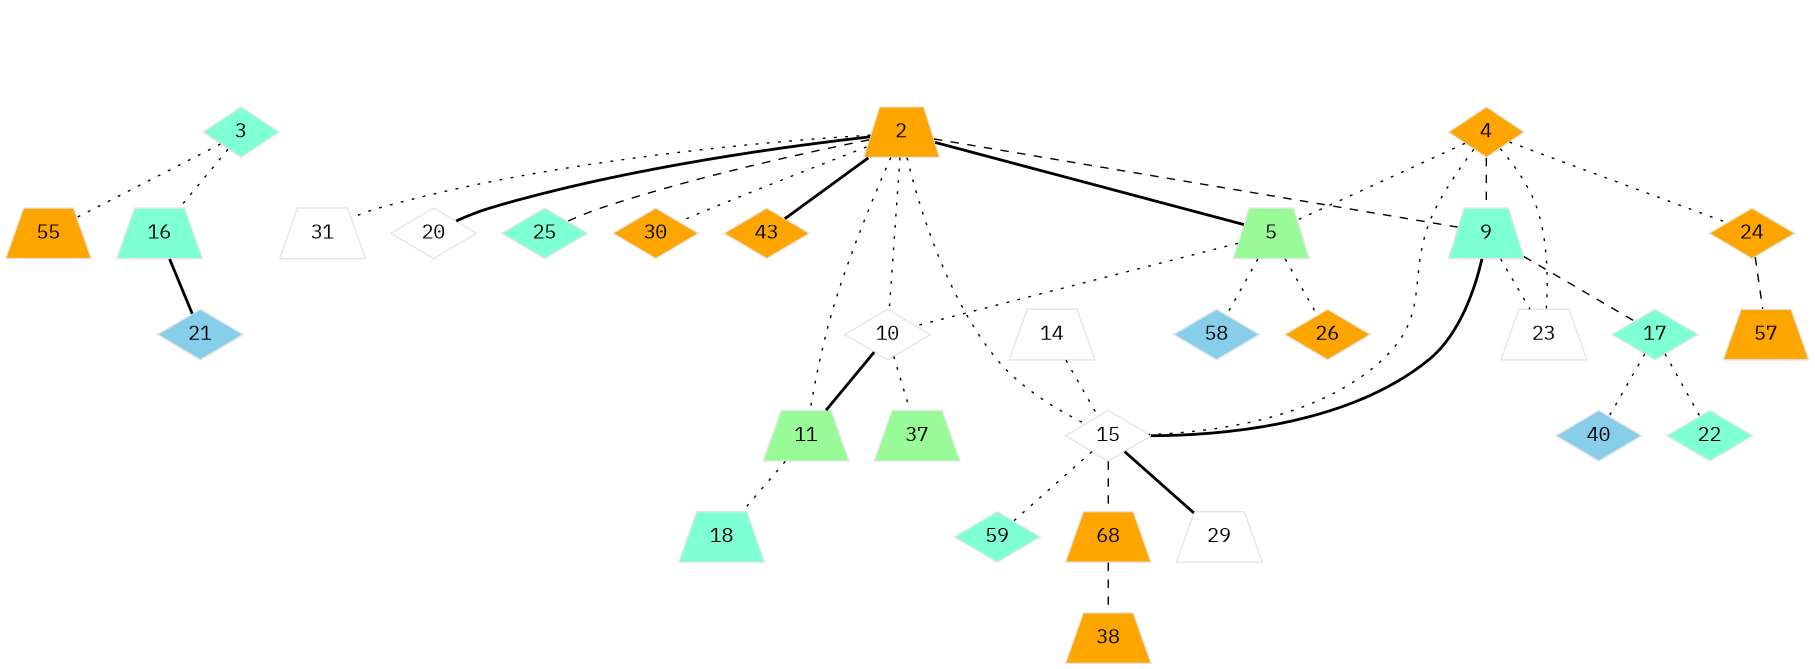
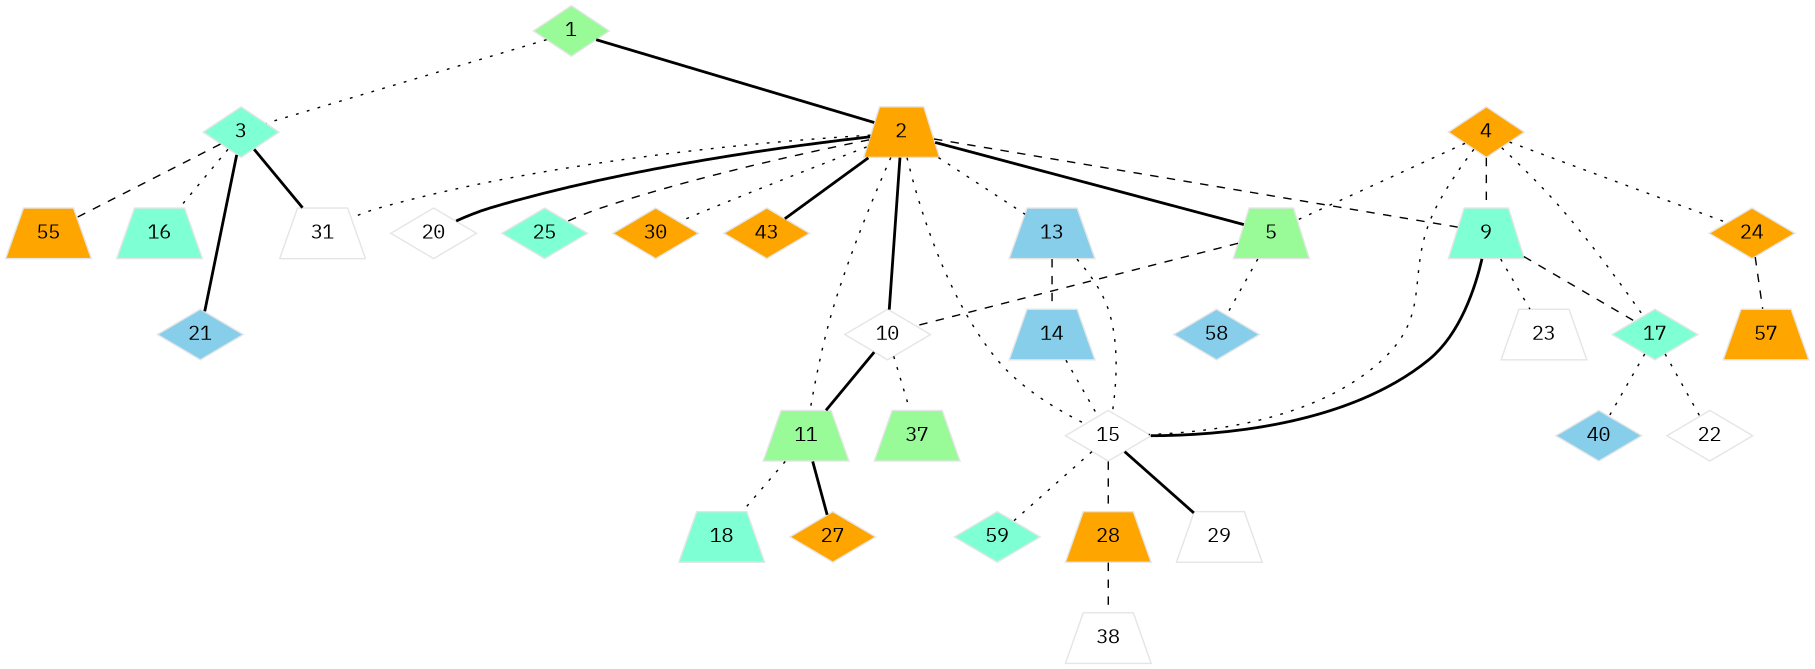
  graph {
    fontname="IBM Plex Mono"
    node [color=gray90 fillcolor=orange fontname="IBM Plex Mono" shape=diamond style=filled]
    edge [fontname="IBM Plex Mono" style=dotted]
+   1 [fillcolor=palegreen super="+33+39"]
    2 [shape=trapezium super="+7+32+36+60+12"]
    3 [fillcolor=aquamarine]
    5 [fillcolor=palegreen shape=trapezium super="+19+41"]
    9 [fillcolor=aquamarine shape=trapezium super="+35"]
    10 [fillcolor=white super="+45"]
    11 [fillcolor=palegreen shape=trapezium super="+54+65"]
+   13 [fillcolor=skyblue shape=trapezium super="+51"]
    15 [fillcolor=white]
    20 [fillcolor=white super="+46"]
    25 [fillcolor=aquamarine super="+56"]
    30
    43
    31 [fillcolor=white shape=trapezium]
    16 [fillcolor=aquamarine shape=trapezium super="+50"]
    21 [fillcolor=skyblue]
    55 [shape=trapezium]
-   26
    58 [fillcolor=skyblue]
    23 [fillcolor=white shape=trapezium]
    17 [fillcolor=aquamarine]
    37 [fillcolor=palegreen shape=trapezium]
    18 [fillcolor=aquamarine shape=trapezium]
-   14 [fillcolor=white shape=trapezium super="+64"]
-   28 [shape=trapezium label=68]
+   27
+   14 [fillcolor=skyblue shape=trapezium super="+64"]
+   28 [shape=trapezium]
    29 [fillcolor=white shape=trapezium]
    59 [fillcolor=aquamarine]
    4 [super="+6+49"]
    24
    57 [shape=trapezium]
-   22 [fillcolor=aquamarine]
+   22 [fillcolor=white]
    40 [fillcolor=skyblue]
-   38 [shape=trapezium super="+48+47"]
+   38 [fillcolor=white shape=trapezium super="+48+47"]
+   1 -- 2 [style=bold]
+   1 -- 3
    2 -- 5 [style=bold]
    2 -- 9 [style=dashed weight=2]
-   2 -- 10 [weight=2]
+   2 -- 10 [style=bold weight=2]
    2 -- 11
+   2 -- 13
    2 -- 15 [weight=2]
    2 -- 20 [style=bold]
    2 -- 25 [style=dashed]
    2 -- 30
    2 -- 43 [style=bold]
    2 -- 31
+   3 -- 31 [style=bold]
    3 -- 16
-   16 -- 21 [style=bold]
-   3 -- 55
-   5 -- 10
-   5 -- 26
+   3 -- 21 [style=bold]
+   3 -- 55 [style=dashed]
+   5 -- 10 [style=dashed]
    5 -- 58
    9 -- 15 [style=bold]
    9 -- 23
    9 -- 17 [style=dashed]
    10 -- 11 [style=bold]
    10 -- 37
    11 -- 18
+   11 -- 27 [style=bold]
+   13 -- 15
+   13 -- 14 [style=dashed]
    15 -- 28 [style=dashed]
    15 -- 29 [style=bold]
    15 -- 59
    17 -- 22
    17 -- 40
    14 -- 15
    28 -- 38 [style=dashed]
    4 -- 5 [weight=2]
    4 -- 9 [style=dashed]
    4 -- 15
-   4 -- 23
+   4 -- 17
    4 -- 24
    24 -- 57 [style=dashed]
  }
